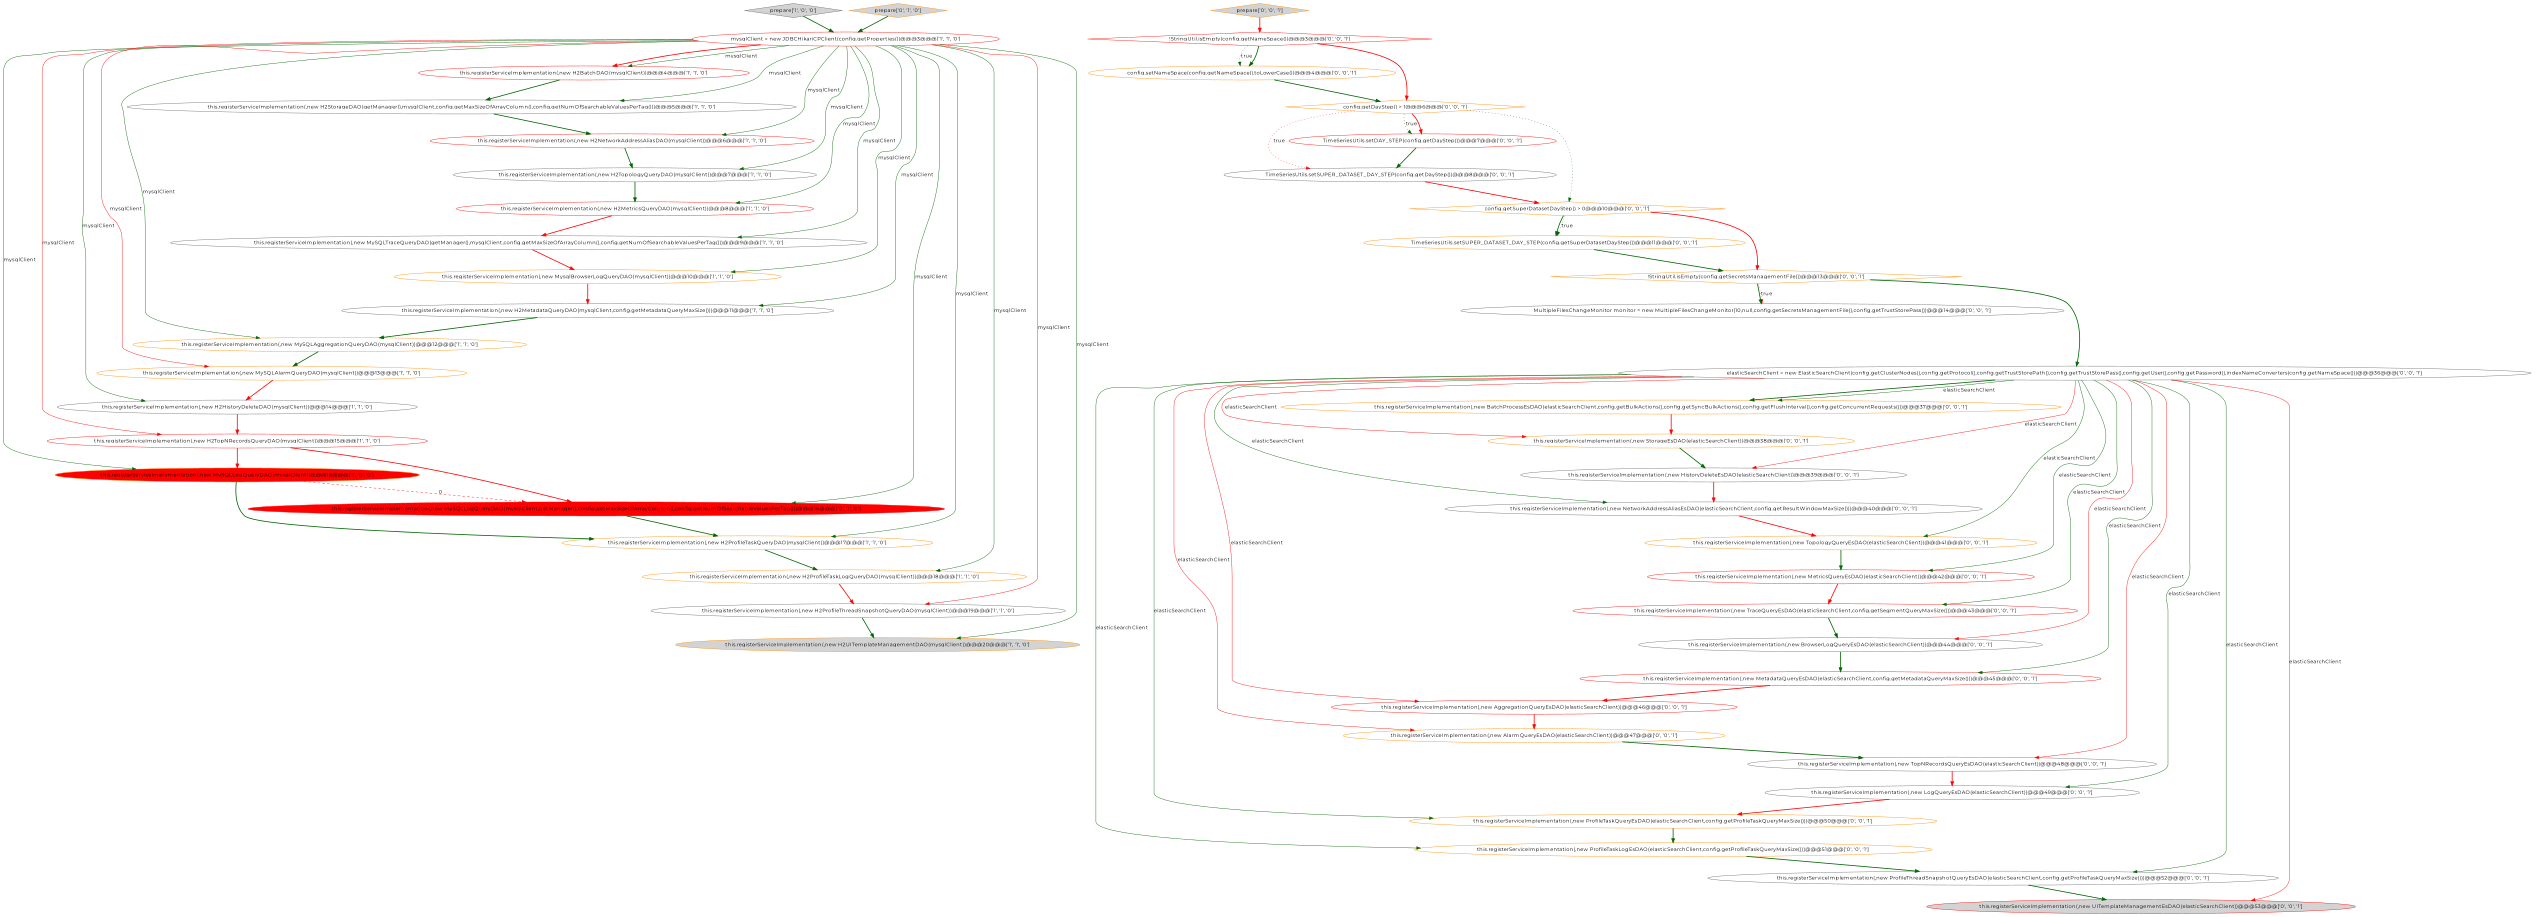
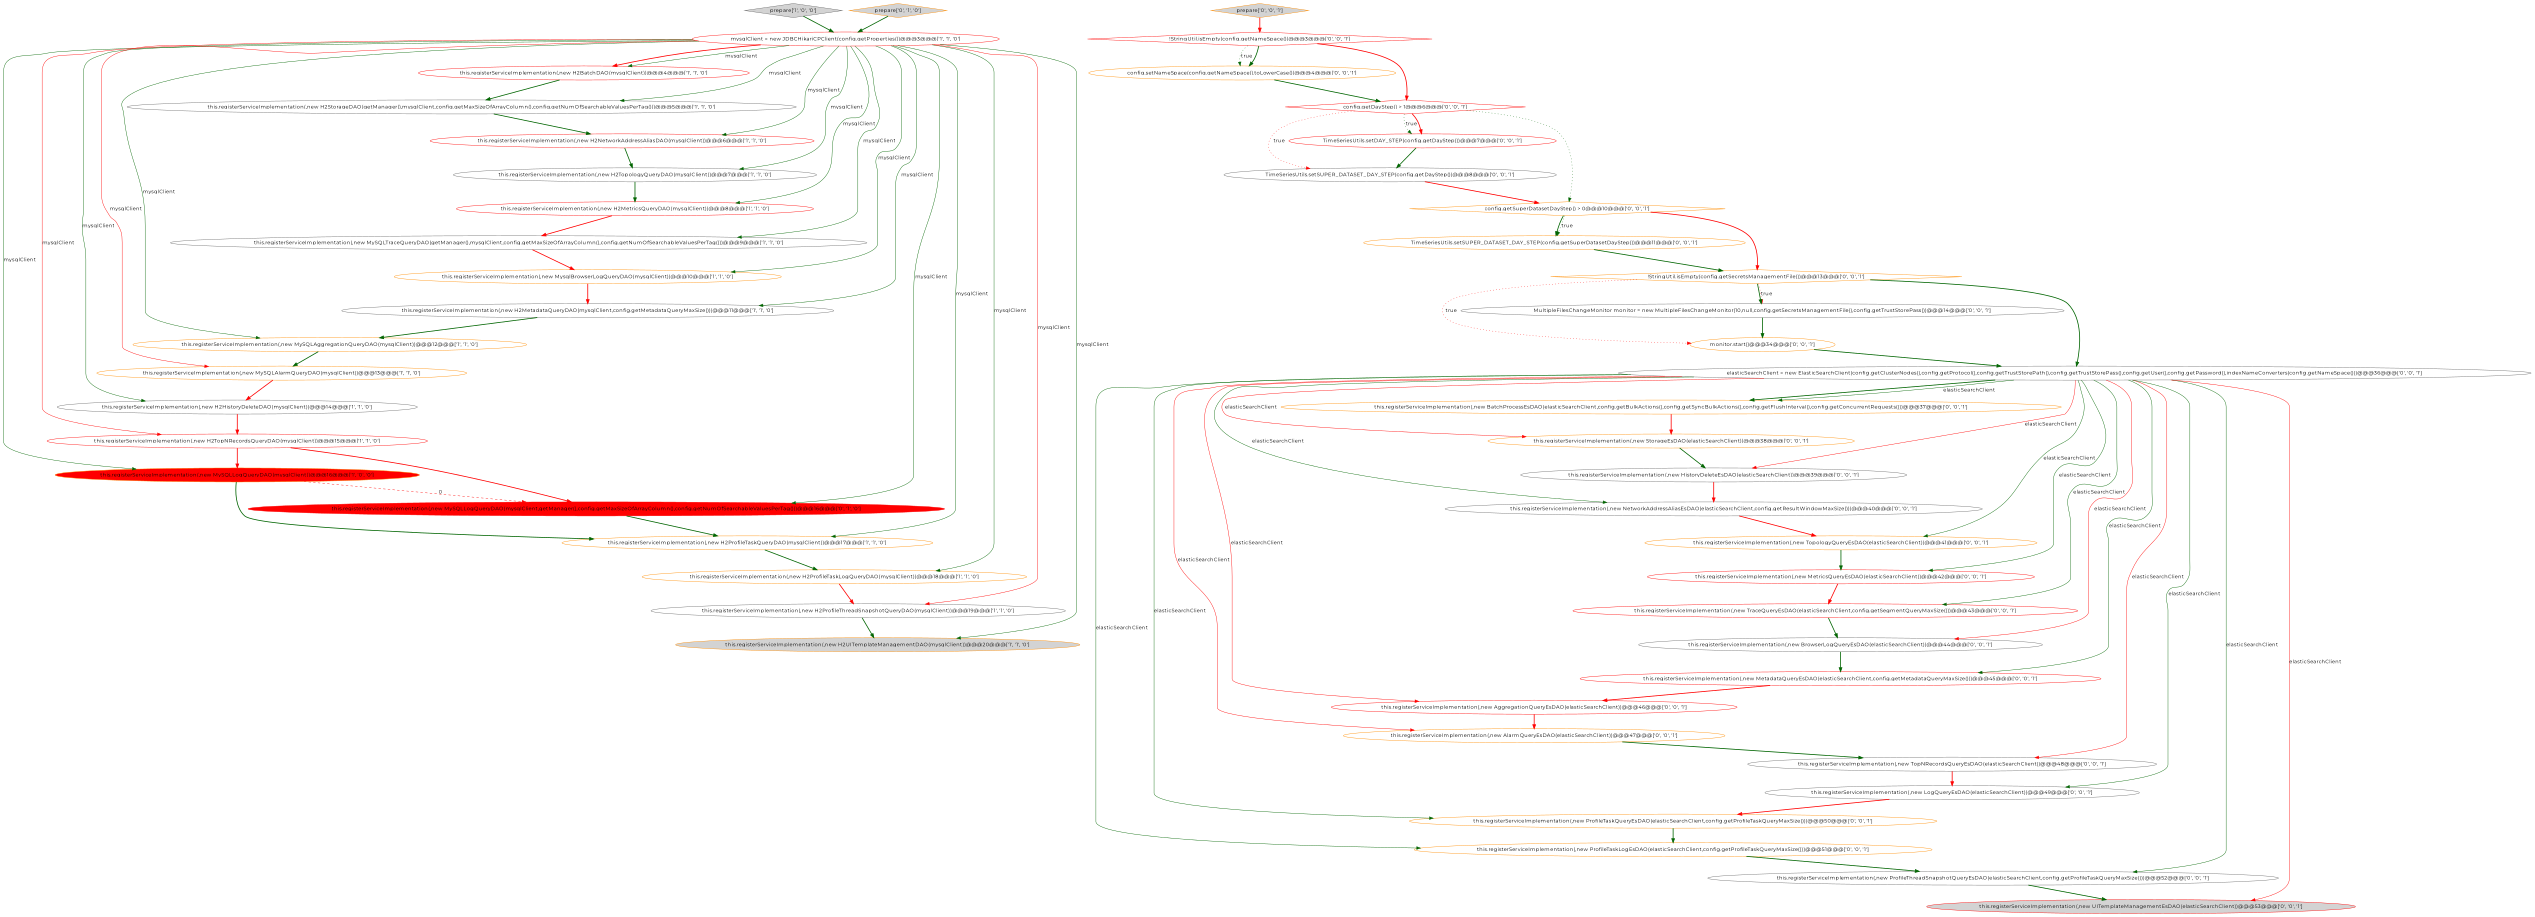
  digraph {
    fontname=Montserrat
    node [color=darkorange fillcolor=white fontname=Montserrat shape=ellipse style=filled]
    edge [color=darkgreen fontname=Montserrat style=bold]
    n1 [color=gray40 label="this.registerServiceImplementation(,new H2StorageDAO(getManager(),mysqlClient,config.getMaxSizeOfArrayColumn(),config.getNumOfSearchableValuesPerTag()))@@@5@@@['1', '1', '0']"]
    n2 [color=red label="this.registerServiceImplementation(,new H2NetworkAddressAliasDAO(mysqlClient))@@@6@@@['1', '1', '0']"]
    n3 [color=gray40 label="this.registerServiceImplementation(,new H2TopologyQueryDAO(mysqlClient))@@@7@@@['1', '1', '0']"]
    n4 [label="this.registerServiceImplementation(,new ProfileTaskLogEsDAO(elasticSearchClient,config.getProfileTaskQueryMaxSize()))@@@51@@@['0', '0', '1']"]
    n5 [color=gray40 label="this.registerServiceImplementation(,new ProfileThreadSnapshotQueryEsDAO(elasticSearchClient,config.getProfileTaskQueryMaxSize()))@@@52@@@['0', '0', '1']"]
    n6 [color=red fillcolor=lightgray label="this.registerServiceImplementation(,new UITemplateManagementEsDAO(elasticSearchClient))@@@53@@@['0', '0', '1']"]
    n7 [color=red label="this.registerServiceImplementation(,new MetricsQueryEsDAO(elasticSearchClient))@@@42@@@['0', '0', '1']"]
    n8 [color=red label="this.registerServiceImplementation(,new TraceQueryEsDAO(elasticSearchClient,config.getSegmentQueryMaxSize()))@@@43@@@['0', '0', '1']"]
    n9 [color=gray40 label="this.registerServiceImplementation(,new BrowserLogQueryEsDAO(elasticSearchClient))@@@44@@@['0', '0', '1']"]
    n10 [color=red label="this.registerServiceImplementation(,new H2BatchDAO(mysqlClient))@@@4@@@['1', '1', '0']"]
    n11 [label="config.setNameSpace(config.getNameSpace().toLowerCase())@@@4@@@['0', '0', '1']"]
-   n12 [label="config.getDayStep() > 1@@@6@@@['0', '0', '1']" shape=diamond]
+   n12 [color=red label="config.getDayStep() > 1@@@6@@@['0', '0', '1']" shape=diamond]
    n13 [color=red label="TimeSeriesUtils.setDAY_STEP(config.getDayStep())@@@7@@@['0', '0', '1']"]
    n14 [color=gray40 label="TimeSeriesUtils.setSUPER_DATASET_DAY_STEP(config.getDayStep())@@@8@@@['0', '0', '1']"]
    n15 [label="config.getSuperDatasetDayStep() > 0@@@10@@@['0', '0', '1']" shape=diamond]
    n16 [fillcolor=red label="this.registerServiceImplementation(,new MySQLLogQueryDAO(mysqlClient))@@@16@@@['1', '0', '0']"]
    n17 [color=red fillcolor=red label="this.registerServiceImplementation(,new MySQLLogQueryDAO(mysqlClient,getManager(),config.getMaxSizeOfArrayColumn(),config.getNumOfSearchableValuesPerTag()))@@@16@@@['0', '1', '0']"]
    n18 [label="this.registerServiceImplementation(,new H2ProfileTaskQueryDAO(mysqlClient))@@@17@@@['1', '1', '0']"]
    n19 [label="this.registerServiceImplementation(,new H2ProfileTaskLogQueryDAO(mysqlClient))@@@18@@@['1', '1', '0']"]
    n20 [color=gray40 label="this.registerServiceImplementation(,new H2ProfileThreadSnapshotQueryDAO(mysqlClient))@@@19@@@['1', '1', '0']"]
    n21 [fillcolor=lightgray label="this.registerServiceImplementation(,new H2UITemplateManagementDAO(mysqlClient))@@@20@@@['1', '1', '0']"]
    n22 [label="this.registerServiceImplementation(,new AlarmQueryEsDAO(elasticSearchClient))@@@47@@@['0', '0', '1']"]
    n23 [color=gray40 label="this.registerServiceImplementation(,new TopNRecordsQueryEsDAO(elasticSearchClient))@@@48@@@['0', '0', '1']"]
    n24 [color=gray40 label="this.registerServiceImplementation(,new LogQueryEsDAO(elasticSearchClient))@@@49@@@['0', '0', '1']"]
    n25 [label="this.registerServiceImplementation(,new ProfileTaskQueryEsDAO(elasticSearchClient,config.getProfileTaskQueryMaxSize()))@@@50@@@['0', '0', '1']"]
    n26 [color=red label="this.registerServiceImplementation(,new AggregationQueryEsDAO(elasticSearchClient))@@@46@@@['0', '0', '1']"]
    n27 [fillcolor=lightgray label="prepare['0', '0', '1']" shape=diamond]
    n28 [color=red label="!StringUtil.isEmpty(config.getNameSpace())@@@3@@@['0', '0', '1']" shape=diamond]
    n29 [color=red label="this.registerServiceImplementation(,new H2MetricsQueryDAO(mysqlClient))@@@8@@@['1', '1', '0']"]
    n30 [color=gray40 label="this.registerServiceImplementation(,new MySQLTraceQueryDAO(getManager(),mysqlClient,config.getMaxSizeOfArrayColumn(),config.getNumOfSearchableValuesPerTag()))@@@9@@@['1', '1', '0']"]
    n31 [label="this.registerServiceImplementation(,new MysqlBrowserLogQueryDAO(mysqlClient))@@@10@@@['1', '1', '0']"]
    n32 [label="TimeSeriesUtils.setSUPER_DATASET_DAY_STEP(config.getSuperDatasetDayStep())@@@11@@@['0', '0', '1']"]
    n33 [label="!StringUtil.isEmpty(config.getSecretsManagementFile())@@@13@@@['0', '0', '1']" shape=diamond]
+   n34 [label="monitor.start()@@@34@@@['0', '0', '1']"]
    n35 [color=gray40 label="elasticSearchClient = new ElasticSearchClient(config.getClusterNodes(),config.getProtocol(),config.getTrustStorePath(),config.getTrustStorePass(),config.getUser(),config.getPassword(),indexNameConverters(config.getNameSpace()))@@@36@@@['0', '0', '1']"]
    n36 [color=gray40 label="MultipleFilesChangeMonitor monitor = new MultipleFilesChangeMonitor(10,null,config.getSecretsManagementFile(),config.getTrustStorePass())@@@14@@@['0', '0', '1']"]
    n37 [color=gray40 fillcolor=lightgray label="prepare['1', '0', '0']" shape=diamond]
    n38 [color=red label="mysqlClient = new JDBCHikariCPClient(config.getProperties())@@@3@@@['1', '1', '0']"]
    n39 [color=gray40 label="this.registerServiceImplementation(,new H2MetadataQueryDAO(mysqlClient,config.getMetadataQueryMaxSize()))@@@11@@@['1', '1', '0']"]
    n40 [label="this.registerServiceImplementation(,new MySQLAggregationQueryDAO(mysqlClient))@@@12@@@['1', '1', '0']"]
    n41 [color=red label="this.registerServiceImplementation(,new H2TopNRecordsQueryDAO(mysqlClient))@@@15@@@['1', '1', '0']"]
    n42 [color=gray40 label="this.registerServiceImplementation(,new H2HistoryDeleteDAO(mysqlClient))@@@14@@@['1', '1', '0']"]
    n43 [label="this.registerServiceImplementation(,new MySQLAlarmQueryDAO(mysqlClient))@@@13@@@['1', '1', '0']"]
    n44 [color=gray40 label="this.registerServiceImplementation(,new NetworkAddressAliasEsDAO(elasticSearchClient,config.getResultWindowMaxSize()))@@@40@@@['0', '0', '1']"]
    n45 [label="this.registerServiceImplementation(,new TopologyQueryEsDAO(elasticSearchClient))@@@41@@@['0', '0', '1']"]
    n46 [color=gray40 label="this.registerServiceImplementation(,new HistoryDeleteEsDAO(elasticSearchClient))@@@39@@@['0', '0', '1']"]
    n47 [fillcolor=lightgray label="prepare['0', '1', '0']" shape=diamond]
    n48 [color=red label="this.registerServiceImplementation(,new MetadataQueryEsDAO(elasticSearchClient,config.getMetadataQueryMaxSize()))@@@45@@@['0', '0', '1']"]
    n49 [label="this.registerServiceImplementation(,new BatchProcessEsDAO(elasticSearchClient,config.getBulkActions(),config.getSyncBulkActions(),config.getFlushInterval(),config.getConcurrentRequests()))@@@37@@@['0', '0', '1']"]
    n50 [label="this.registerServiceImplementation(,new StorageEsDAO(elasticSearchClient))@@@38@@@['0', '0', '1']"]
    n1 -> n2
    n2 -> n3
    n3 -> n29
    n4 -> n5
    n5 -> n6
    n7 -> n8 [color=red]
    n8 -> n9
    n9 -> n48
    n10 -> n1
    n11 -> n12
    n12 -> n13 [label=true style=dotted]
    n12 -> n13 [color=red]
    n12 -> n14 [color=red label=true style=dotted]
    n12 -> n15 [style=dotted]
    n13 -> n14
    n14 -> n15 [color=red]
    n15 -> n32 [label=true style=dotted]
    n15 -> n32
    n15 -> n33 [color=red]
    n16 -> n17 [color=red label=0 style=dashed]
    n16 -> n18
    n17 -> n18
    n18 -> n19
    n19 -> n20 [color=red]
    n20 -> n21
    n22 -> n23
    n23 -> n24 [color=red]
    n24 -> n25 [color=red]
    n25 -> n4
    n26 -> n22 [color=red]
    n27 -> n28 [color=red]
    n28 -> n11
    n28 -> n11 [label=true style=dotted]
    n28 -> n12 [color=red]
    n29 -> n30 [color=red]
    n30 -> n31 [color=red]
    n31 -> n39 [color=red]
    n32 -> n33
+   n33 -> n34 [color=red label=true style=dotted]
    n33 -> n35
    n33 -> n36 [color=red label=true style=dotted]
    n33 -> n36
+   n34 -> n35
    n35 -> n4 [label=elasticSearchClient style=solid]
    n35 -> n5 [label=elasticSearchClient style=solid]
    n35 -> n6 [color=red label=elasticSearchClient style=solid]
    n35 -> n7 [label=elasticSearchClient style=solid]
    n35 -> n8 [label=elasticSearchClient style=solid]
    n35 -> n9 [color=red label=elasticSearchClient style=solid]
    n35 -> n22 [color=red label=elasticSearchClient style=solid]
    n35 -> n23 [color=red label=elasticSearchClient style=solid]
    n35 -> n24 [label=elasticSearchClient style=solid]
    n35 -> n25 [label=elasticSearchClient style=solid]
    n35 -> n26 [color=red label=elasticSearchClient style=solid]
    n35 -> n44 [label=elasticSearchClient style=solid]
    n35 -> n45 [label=elasticSearchClient style=solid]
    n35 -> n46 [color=red label=elasticSearchClient style=solid]
    n35 -> n48 [label=elasticSearchClient style=solid]
    n35 -> n49
    n35 -> n49 [label=elasticSearchClient style=solid]
    n35 -> n50 [color=red label=elasticSearchClient style=solid]
+   n36 -> n34
    n37 -> n38
    n38 -> n1 [label=mysqlClient style=solid]
    n38 -> n2 [label=mysqlClient style=solid]
    n38 -> n3 [label=mysqlClient style=solid]
    n38 -> n10 [color=red]
    n38 -> n10 [label=mysqlClient style=solid]
    n38 -> n16 [label=mysqlClient style=solid]
    n38 -> n17 [label=mysqlClient style=solid]
    n38 -> n18 [label=mysqlClient style=solid]
    n38 -> n19 [label=mysqlClient style=solid]
    n38 -> n20 [color=red label=mysqlClient style=solid]
    n38 -> n21 [label=mysqlClient style=solid]
    n38 -> n29 [label=mysqlClient style=solid]
    n38 -> n30 [label=mysqlClient style=solid]
    n38 -> n31 [label=mysqlClient style=solid]
    n38 -> n39 [label=mysqlClient style=solid]
    n38 -> n40 [label=mysqlClient style=solid]
    n38 -> n41 [color=red label=mysqlClient style=solid]
    n38 -> n42 [label=mysqlClient style=solid]
    n38 -> n43 [color=red label=mysqlClient style=solid]
    n39 -> n40
    n40 -> n43
    n41 -> n16 [color=red]
    n41 -> n17 [color=red]
    n42 -> n41 [color=red]
    n43 -> n42 [color=red]
    n44 -> n45 [color=red]
    n45 -> n7
    n46 -> n44 [color=red]
    n47 -> n38
    n48 -> n26 [color=red]
    n49 -> n50 [color=red]
    n50 -> n46
  }
